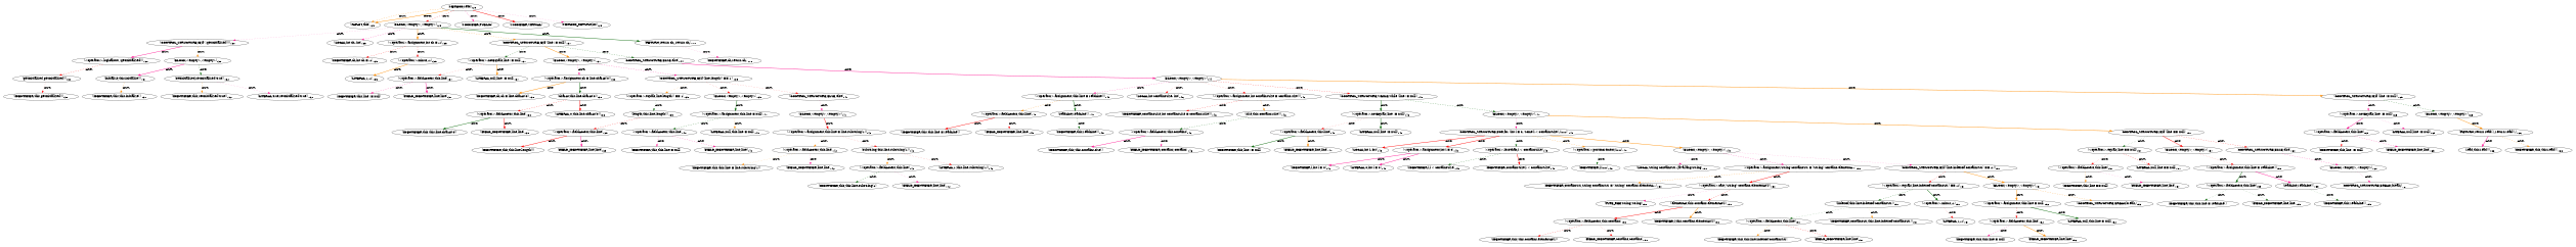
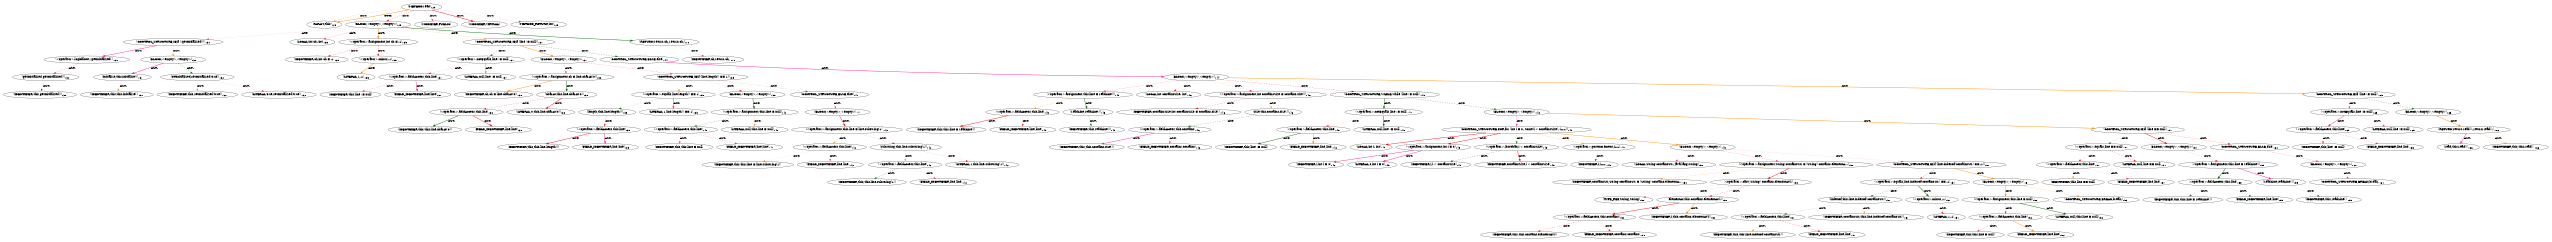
  digraph {
    edge [color=red style=dashed]
    n1 [label=<(METHOD,read)<SUB>129</SUB>>]
    n2 [label=<(PARAM,this)<SUB>129</SUB>>]
    n3 [label=<(BLOCK,&lt;empty&gt;,&lt;empty&gt;)<SUB>129</SUB>>]
    n4 [label=<(MODIFIER,PUBLIC)>]
    n5 [label=<(MODIFIER,VIRTUAL)>]
    n6 [label=<(METHOD_RETURN,int)<SUB>129</SUB>>]
    n7 [label=<(CONTROL_STRUCTURE,IF,if (!getInitialized()))<SUB>130</SUB>>]
    n8 [label=<(LOCAL,int ch: int)<SUB>135</SUB>>]
    n9 [label=<(&lt;operator&gt;.assignment,int ch = -1)<SUB>135</SUB>>]
    n10 [label=<(CONTROL_STRUCTURE,IF,if (line != null))<SUB>137</SUB>>]
    n11 [label=<(RETURN,return ch;,return ch;)<SUB>170</SUB>>]
    n12 [label=<(&lt;operator&gt;.logicalNot,!getInitialized())<SUB>130</SUB>>]
    n13 [label=<(BLOCK,&lt;empty&gt;,&lt;empty&gt;)<SUB>130</SUB>>]
    n14 [label=<(IDENTIFIER,ch,int ch = -1)<SUB>135</SUB>>]
    n15 [label=<(&lt;operator&gt;.minus,-1)<SUB>135</SUB>>]
    n16 [label=<(&lt;operator&gt;.notEquals,line != null)<SUB>137</SUB>>]
    n17 [label=<(BLOCK,&lt;empty&gt;,&lt;empty&gt;)<SUB>137</SUB>>]
    n18 [label=<(CONTROL_STRUCTURE,ELSE,else)<SUB>144</SUB>>]
    n19 [label=<(IDENTIFIER,ch,return ch;)<SUB>170</SUB>>]
    n20 [label=<(getInitialized,getInitialized())<SUB>130</SUB>>]
    n21 [label=<(initialize,this.initialize())<SUB>131</SUB>>]
    n22 [label=<(setInitialized,setInitialized(true))<SUB>132</SUB>>]
    n23 [label=<(IDENTIFIER,this,getInitialized())<SUB>130</SUB>>]
    n24 [label=<(IDENTIFIER,this,this.initialize())<SUB>131</SUB>>]
    n25 [label=<(IDENTIFIER,this,setInitialized(true))<SUB>132</SUB>>]
    n26 [label=<(LITERAL,true,setInitialized(true))<SUB>132</SUB>>]
    n27 [label=<(LITERAL,1,-1)<SUB>135</SUB>>]
    n28 [label=<(&lt;operator&gt;.fieldAccess,this.line)<SUB>137</SUB>>]
    n29 [label=<(LITERAL,null,line != null)<SUB>137</SUB>>]
    n30 [label=<(&lt;operator&gt;.assignment,ch = line.charAt(0))<SUB>138</SUB>>]
    n31 [label=<(CONTROL_STRUCTURE,IF,if (line.length() == 1))<SUB>139</SUB>>]
    n32 [label=<(BLOCK,&lt;empty&gt;,&lt;empty&gt;)<SUB>144</SUB>>]
    n33 [label=<(IDENTIFIER,this,line != null)>]
    n34 [label=<(FIELD_IDENTIFIER,line,line)<SUB>137</SUB>>]
    n35 [label=<(IDENTIFIER,ch,ch = line.charAt(0))<SUB>138</SUB>>]
    n36 [label=<(charAt,this.line.charAt(0))<SUB>138</SUB>>]
    n37 [label=<(&lt;operator&gt;.equals,line.length() == 1)<SUB>139</SUB>>]
    n38 [label=<(BLOCK,&lt;empty&gt;,&lt;empty&gt;)<SUB>139</SUB>>]
    n39 [label=<(CONTROL_STRUCTURE,ELSE,else)<SUB>141</SUB>>]
    n40 [label=<(&lt;operator&gt;.fieldAccess,this.line)<SUB>138</SUB>>]
    n41 [label=<(LITERAL,0,this.line.charAt(0))<SUB>138</SUB>>]
    n42 [label=<(IDENTIFIER,this,this.line.charAt(0))>]
    n43 [label=<(FIELD_IDENTIFIER,line,line)<SUB>138</SUB>>]
    n44 [label=<(length,this.line.length())<SUB>139</SUB>>]
+   n45 [label=<(LITERAL,1,line.length() == 1)<SUB>139</SUB>>]
    n46 [label=<(&lt;operator&gt;.assignment,this.line = null)<SUB>140</SUB>>]
    n47 [label=<(BLOCK,&lt;empty&gt;,&lt;empty&gt;)<SUB>141</SUB>>]
    n48 [label=<(&lt;operator&gt;.fieldAccess,this.line)<SUB>139</SUB>>]
    n49 [label=<(IDENTIFIER,this,this.line.length())>]
    n50 [label=<(FIELD_IDENTIFIER,line,line)<SUB>139</SUB>>]
    n51 [label=<(&lt;operator&gt;.fieldAccess,this.line)<SUB>140</SUB>>]
    n52 [label=<(LITERAL,null,this.line = null)<SUB>140</SUB>>]
    n53 [label=<(IDENTIFIER,this,this.line = null)>]
    n54 [label=<(FIELD_IDENTIFIER,line,line)<SUB>140</SUB>>]
    n55 [label=<(&lt;operator&gt;.assignment,this.line = line.substring(1))<SUB>142</SUB>>]
    n56 [label=<(&lt;operator&gt;.fieldAccess,this.line)<SUB>142</SUB>>]
    n57 [label=<(substring,this.line.substring(1))<SUB>142</SUB>>]
    n58 [label=<(IDENTIFIER,this,this.line = line.substring(1))>]
    n59 [label=<(FIELD_IDENTIFIER,line,line)<SUB>142</SUB>>]
    n60 [label=<(&lt;operator&gt;.fieldAccess,this.line)<SUB>142</SUB>>]
    n61 [label=<(LITERAL,1,this.line.substring(1))<SUB>142</SUB>>]
    n62 [label=<(IDENTIFIER,this,this.line.substring(1))>]
    n63 [label=<(FIELD_IDENTIFIER,line,line)<SUB>142</SUB>>]
    n64 [label=<(&lt;operator&gt;.assignment,this.line = readLine())<SUB>145</SUB>>]
    n65 [label=<(LOCAL,int containsSize: int)<SUB>146</SUB>>]
    n66 [label=<(&lt;operator&gt;.assignment,int containsSize = contains.size())<SUB>146</SUB>>]
    n67 [label=<(CONTROL_STRUCTURE,WHILE,while (line != null))<SUB>148</SUB>>]
    n68 [label=<(CONTROL_STRUCTURE,IF,if (line != null))<SUB>165</SUB>>]
    n69 [label=<(&lt;operator&gt;.fieldAccess,this.line)<SUB>145</SUB>>]
    n70 [label=<(readLine,readLine())<SUB>145</SUB>>]
    n71 [label=<(IDENTIFIER,containsSize,int containsSize = contains.size())<SUB>146</SUB>>]
    n72 [label=<(size,this.contains.size())<SUB>146</SUB>>]
    n73 [label=<(&lt;operator&gt;.notEquals,line != null)<SUB>148</SUB>>]
    n74 [label=<(BLOCK,&lt;empty&gt;,&lt;empty&gt;)<SUB>148</SUB>>]
    n75 [label=<(&lt;operator&gt;.notEquals,line != null)<SUB>165</SUB>>]
    n76 [label=<(BLOCK,&lt;empty&gt;,&lt;empty&gt;)<SUB>165</SUB>>]
    n77 [label=<(IDENTIFIER,this,this.line = readLine())>]
    n78 [label=<(FIELD_IDENTIFIER,line,line)<SUB>145</SUB>>]
    n79 [label=<(IDENTIFIER,this,readLine())<SUB>145</SUB>>]
    n80 [label=<(&lt;operator&gt;.fieldAccess,this.contains)<SUB>146</SUB>>]
    n81 [label=<(IDENTIFIER,this,this.contains.size())>]
    n82 [label=<(FIELD_IDENTIFIER,contains,contains)<SUB>146</SUB>>]
    n83 [label=<(&lt;operator&gt;.fieldAccess,this.line)<SUB>148</SUB>>]
    n84 [label=<(LITERAL,null,line != null)<SUB>148</SUB>>]
    n85 [label=<(CONTROL_STRUCTURE,FOR,for (int i = 0; Some(i &lt; containsSize); i++))<SUB>149</SUB>>]
    n86 [label=<(CONTROL_STRUCTURE,IF,if (line == null))<SUB>157</SUB>>]
    n87 [label=<(IDENTIFIER,this,line != null)>]
    n88 [label=<(FIELD_IDENTIFIER,line,line)<SUB>148</SUB>>]
    n89 [label=<(LOCAL,int i: int)<SUB>149</SUB>>]
    n90 [label=<(&lt;operator&gt;.assignment,int i = 0)<SUB>149</SUB>>]
    n91 [label=<(&lt;operator&gt;.lessThan,i &lt; containsSize)<SUB>149</SUB>>]
    n92 [label=<(&lt;operator&gt;.postIncrement,i++)<SUB>149</SUB>>]
    n93 [label=<(BLOCK,&lt;empty&gt;,&lt;empty&gt;)<SUB>149</SUB>>]
    n94 [label=<(&lt;operator&gt;.equals,line == null)<SUB>157</SUB>>]
    n95 [label=<(BLOCK,&lt;empty&gt;,&lt;empty&gt;)<SUB>157</SUB>>]
    n96 [label=<(CONTROL_STRUCTURE,ELSE,else)<SUB>160</SUB>>]
    n97 [label=<(IDENTIFIER,i,int i = 0)<SUB>146</SUB>>]
    n98 [label=<(LITERAL,0,int i = 0)<SUB>149</SUB>>]
    n99 [label=<(IDENTIFIER,i,i &lt; containsSize)<SUB>149</SUB>>]
    n100 [label=<(IDENTIFIER,containsSize,i &lt; containsSize)<SUB>149</SUB>>]
    n101 [label=<(IDENTIFIER,i,i++)<SUB>149</SUB>>]
    n102 [label=<(LOCAL,String containsStr: java.lang.String)<SUB>150</SUB>>]
    n103 [label=<(&lt;operator&gt;.assignment,String containsStr = (String) contains.elementA...)<SUB>150</SUB>>]
    n104 [label=<(CONTROL_STRUCTURE,IF,if (line.indexOf(containsStr) == -1))<SUB>151</SUB>>]
    n105 [label=<(IDENTIFIER,containsStr,String containsStr = (String) contains.elementA...)<SUB>150</SUB>>]
    n106 [label=<(&lt;operator&gt;.cast,(String) contains.elementAt(i))<SUB>150</SUB>>]
    n107 [label=<(&lt;operator&gt;.equals,line.indexOf(containsStr) == -1)<SUB>151</SUB>>]
    n108 [label=<(BLOCK,&lt;empty&gt;,&lt;empty&gt;)<SUB>151</SUB>>]
    n109 [label=<(TYPE_REF,String,String)<SUB>150</SUB>>]
    n110 [label=<(elementAt,this.contains.elementAt(i))<SUB>150</SUB>>]
    n111 [label=<(&lt;operator&gt;.fieldAccess,this.contains)<SUB>150</SUB>>]
    n112 [label=<(IDENTIFIER,i,this.contains.elementAt(i))<SUB>150</SUB>>]
    n113 [label=<(IDENTIFIER,this,this.contains.elementAt(i))>]
    n114 [label=<(FIELD_IDENTIFIER,contains,contains)<SUB>150</SUB>>]
    n115 [label=<(indexOf,this.line.indexOf(containsStr))<SUB>151</SUB>>]
    n116 [label=<(&lt;operator&gt;.minus,-1)<SUB>151</SUB>>]
    n117 [label=<(&lt;operator&gt;.assignment,this.line = null)<SUB>152</SUB>>]
    n118 [label=<(CONTROL_STRUCTURE,BREAK,break;)<SUB>153</SUB>>]
    n119 [label=<(&lt;operator&gt;.fieldAccess,this.line)<SUB>151</SUB>>]
    n120 [label=<(IDENTIFIER,containsStr,this.line.indexOf(containsStr))<SUB>151</SUB>>]
    n121 [label=<(LITERAL,1,-1)<SUB>151</SUB>>]
    n122 [label=<(IDENTIFIER,this,this.line.indexOf(containsStr))>]
    n123 [label=<(FIELD_IDENTIFIER,line,line)<SUB>151</SUB>>]
    n124 [label=<(&lt;operator&gt;.fieldAccess,this.line)<SUB>152</SUB>>]
    n125 [label=<(LITERAL,null,this.line = null)<SUB>152</SUB>>]
    n126 [label=<(IDENTIFIER,this,this.line = null)>]
    n127 [label=<(FIELD_IDENTIFIER,line,line)<SUB>152</SUB>>]
    n128 [label=<(&lt;operator&gt;.fieldAccess,this.line)<SUB>157</SUB>>]
    n129 [label=<(LITERAL,null,line == null)<SUB>157</SUB>>]
    n130 [label=<(&lt;operator&gt;.assignment,this.line = readLine())<SUB>159</SUB>>]
    n131 [label=<(BLOCK,&lt;empty&gt;,&lt;empty&gt;)<SUB>160</SUB>>]
    n132 [label=<(IDENTIFIER,this,line == null)>]
    n133 [label=<(FIELD_IDENTIFIER,line,line)<SUB>157</SUB>>]
    n134 [label=<(&lt;operator&gt;.fieldAccess,this.line)<SUB>159</SUB>>]
    n135 [label=<(readLine,readLine())<SUB>159</SUB>>]
    n136 [label=<(IDENTIFIER,this,this.line = readLine())>]
    n137 [label=<(FIELD_IDENTIFIER,line,line)<SUB>159</SUB>>]
    n138 [label=<(IDENTIFIER,this,readLine())<SUB>159</SUB>>]
    n139 [label=<(CONTROL_STRUCTURE,BREAK,break;)<SUB>161</SUB>>]
    n140 [label=<(&lt;operator&gt;.fieldAccess,this.line)<SUB>165</SUB>>]
    n141 [label=<(LITERAL,null,line != null)<SUB>165</SUB>>]
    n142 [label=<(RETURN,return read();,return read();)<SUB>166</SUB>>]
    n143 [label=<(IDENTIFIER,this,line != null)>]
    n144 [label=<(FIELD_IDENTIFIER,line,line)<SUB>165</SUB>>]
    n145 [label=<(read,this.read())<SUB>166</SUB>>]
    n146 [label=<(IDENTIFIER,this,this.read())<SUB>166</SUB>>]
    n1 -> n2 [color=darkorange label="AST: "]
    n1 -> n2 [color=darkorange label="DDG: " style=bold]
    n1 -> n3 [label="AST: "]
    n1 -> n4 [color=deeppink label="AST: "]
    n1 -> n5 [label="AST: " style=bold]
    n1 -> n6 [color=deeppink label="AST: " style=dotted]
    n3 -> n7 [color=deeppink label="AST: " style=dotted]
    n3 -> n8 [color=deeppink label="AST: "]
    n3 -> n9 [color=darkorange label="AST: " style=bold]
    n3 -> n10 [color=darkorange label="AST: "]
    n3 -> n11 [color=darkgreen label="AST: " style=bold]
    n7 -> n12 [color=deeppink label="AST: " style=bold]
    n7 -> n13 [color=darkorange label="AST: "]
    n9 -> n14 [label="AST: "]
    n9 -> n15 [label="AST: "]
    n10 -> n16 [color=darkgreen label="AST: "]
    n10 -> n17 [color=darkorange label="AST: " style=bold]
    n10 -> n18 [color=darkgreen label="AST: "]
    n11 -> n19 [color=deeppink label="AST: " style=dotted]
    n12 -> n20 [label="AST: "]
    n13 -> n21 [color=deeppink label="AST: " style=bold]
    n13 -> n22 [color=darkgreen label="AST: "]
    n15 -> n27 [color=darkorange label="AST: " style=bold]
    n16 -> n28 [label="AST: " style=dotted]
    n16 -> n29 [color=darkorange label="AST: " style=bold]
    n17 -> n30 [color=deeppink label="AST: "]
    n17 -> n31 [color=deeppink label="AST: "]
    n18 -> n32 [color=deeppink label="AST: " style=bold]
    n20 -> n23 [label="AST: " style=dotted]
    n21 -> n24 [color=darkorange label="AST: "]
    n22 -> n25 [color=darkorange label="AST: "]
    n22 -> n26 [color=deeppink label="AST: " style=dotted]
    n28 -> n33 [color=deeppink label="AST: "]
    n28 -> n34 [color=deeppink label="AST: " style=bold]
    n30 -> n35 [color=darkorange label="AST: " style=bold]
    n30 -> n36 [color=darkgreen label="AST: " style=bold]
    n31 -> n37 [color=darkorange label="AST: " style=dotted]
    n31 -> n38 [label="AST: " style=dotted]
    n31 -> n39 [label="AST: " style=dotted]
    n32 -> n64 [color=deeppink label="AST: "]
    n32 -> n65 [label="AST: " style=dotted]
    n32 -> n66 [label="AST: " style=dotted]
    n32 -> n67 [label="AST: "]
    n32 -> n68 [color=darkorange label="AST: " style=bold]
    n36 -> n40 [label="AST: "]
    n36 -> n41 [label="AST: " style=bold]
    n37 -> n44 [color=darkgreen label="AST: " style=dotted]
+   n37 -> n45 [color=deeppink label="AST: " style=bold]
    n38 -> n46 [color=darkgreen label="AST: " style=bold]
    n39 -> n47 [color=deeppink label="AST: " style=dotted]
    n40 -> n42 [color=darkgreen label="AST: " style=bold]
    n40 -> n43 [label="AST: " style=bold]
    n44 -> n48 [label="AST: "]
    n46 -> n51 [color=darkgreen label="AST: "]
    n46 -> n52 [color=darkorange label="AST: "]
    n47 -> n55 [label="AST: " style=bold]
    n48 -> n49 [label="AST: " style=bold]
    n48 -> n50 [color=deeppink label="AST: " style=bold]
    n51 -> n53 [color=deeppink label="AST: "]
    n51 -> n54 [color=deeppink label="AST: "]
    n55 -> n56 [color=darkorange label="AST: " style=dotted]
    n55 -> n57 [label="AST: " style=dotted]
    n56 -> n58 [color=darkorange label="AST: " style=dotted]
    n56 -> n59 [color=deeppink label="AST: " style=dotted]
    n57 -> n60 [color=darkorange label="AST: "]
    n57 -> n61 [label="AST: " style=dotted]
    n60 -> n62 [color=darkgreen label="AST: "]
    n60 -> n63 [color=deeppink label="AST: " style=dotted]
    n64 -> n69 [color=darkorange label="AST: "]
    n64 -> n70 [color=darkgreen label="AST: " style=bold]
    n66 -> n71 [label="AST: "]
    n66 -> n72 [color=darkorange label="AST: "]
    n67 -> n73 [color=darkgreen label="AST: " style=bold]
    n67 -> n74 [color=darkgreen label="AST: "]
    n68 -> n75 [color=deeppink label="AST: "]
    n68 -> n76 [color=darkgreen label="AST: "]
    n69 -> n77 [label="AST: " style=bold]
    n69 -> n78 [label="AST: " style=dotted]
    n70 -> n79 [color=darkgreen label="AST: "]
    n72 -> n80 [color=darkgreen label="AST: "]
    n73 -> n83 [label="AST: " style=dotted]
    n73 -> n84 [color=darkgreen label="AST: " style=bold]
    n74 -> n85 [color=deeppink label="AST: "]
    n74 -> n86 [color=darkorange label="AST: " style=bold]
    n75 -> n140 [color=deeppink label="AST: " style=bold]
    n75 -> n141 [color=deeppink label="AST: " style=dotted]
    n76 -> n142 [color=darkorange label="AST: " style=bold]
    n80 -> n81 [color=deeppink label="AST: " style=bold]
    n80 -> n82 [color=deeppink label="AST: "]
    n83 -> n87 [color=darkgreen label="AST: " style=bold]
    n83 -> n88 [color=darkorange label="AST: " style=bold]
    n85 -> n89 [label="AST: " style=bold]
    n85 -> n90 [label="AST: " style=bold]
    n85 -> n91 [color=darkgreen label="AST: " style=dotted]
    n85 -> n92 [color=darkorange label="AST: "]
    n85 -> n93 [color=darkorange label="AST: " style=bold]
    n86 -> n94 [color=darkgreen label="AST: " style=dotted]
    n86 -> n95 [label="AST: " style=bold]
    n86 -> n96 [label="AST: "]
    n90 -> n97 [color=deeppink label="AST: " style=bold]
    n90 -> n98 [color=deeppink label="AST: " style=bold]
    n91 -> n99 [color=darkgreen label="AST: "]
    n91 -> n100 [label="AST: " style=bold]
    n92 -> n101 [color=darkgreen label="AST: " style=dotted]
    n93 -> n102 [color=deeppink label="AST: " style=dotted]
    n93 -> n103 [color=deeppink label="AST: "]
    n93 -> n104 [color=deeppink label="AST: " style=dotted]
    n94 -> n128 [label="AST: " style=dotted]
    n94 -> n129 [label="AST: "]
    n95 -> n130 [label="AST: " style=dotted]
    n96 -> n131 [color=deeppink label="AST: "]
    n103 -> n105 [color=darkorange label="AST: "]
    n103 -> n106 [label="AST: " style=bold]
    n104 -> n107 [label="AST: "]
    n104 -> n108 [color=darkorange label="AST: " style=bold]
    n106 -> n109 [color=deeppink label="AST: " style=dotted]
    n106 -> n110 [label="AST: "]
    n107 -> n115 [color=darkgreen label="AST: "]
    n107 -> n116 [color=darkgreen label="AST: " style=bold]
    n108 -> n117 [color=darkorange label="AST: " style=bold]
    n108 -> n118 [color=darkorange label="AST: "]
    n110 -> n111 [label="AST: " style=bold]
    n110 -> n112 [color=darkorange label="AST: " style=bold]
    n111 -> n113 [label="AST: "]
    n111 -> n114 [label="AST: " style=dotted]
    n115 -> n119 [color=darkgreen label="AST: " style=dotted]
    n115 -> n120 [color=darkorange label="AST: " style=dotted]
    n116 -> n121 [label="AST: " style=dotted]
    n117 -> n124 [label="AST: "]
    n117 -> n125 [color=darkgreen label="AST: " style=bold]
    n119 -> n122 [color=darkorange label="AST: "]
    n119 -> n123 [label="AST: "]
    n124 -> n126 [color=deeppink label="AST: "]
    n124 -> n127 [color=darkorange label="AST: " style=bold]
    n128 -> n132 [color=darkorange label="AST: "]
    n128 -> n133 [color=deeppink label="AST: " style=dotted]
    n130 -> n134 [color=darkgreen label="AST: " style=bold]
    n130 -> n135 [color=deeppink label="AST: " style=bold]
    n131 -> n139 [color=deeppink label="AST: " style=dotted]
    n134 -> n136 [color=darkgreen label="AST: " style=dotted]
    n134 -> n137 [color=darkgreen label="AST: " style=dotted]
    n135 -> n138 [color=darkgreen label="AST: " style=dotted]
    n140 -> n143 [label="AST: " style=dotted]
    n140 -> n144 [color=deeppink label="AST: "]
    n142 -> n145 [color=deeppink label="AST: " style=bold]
    n142 -> n146 [color=darkorange label="AST: "]
  }
